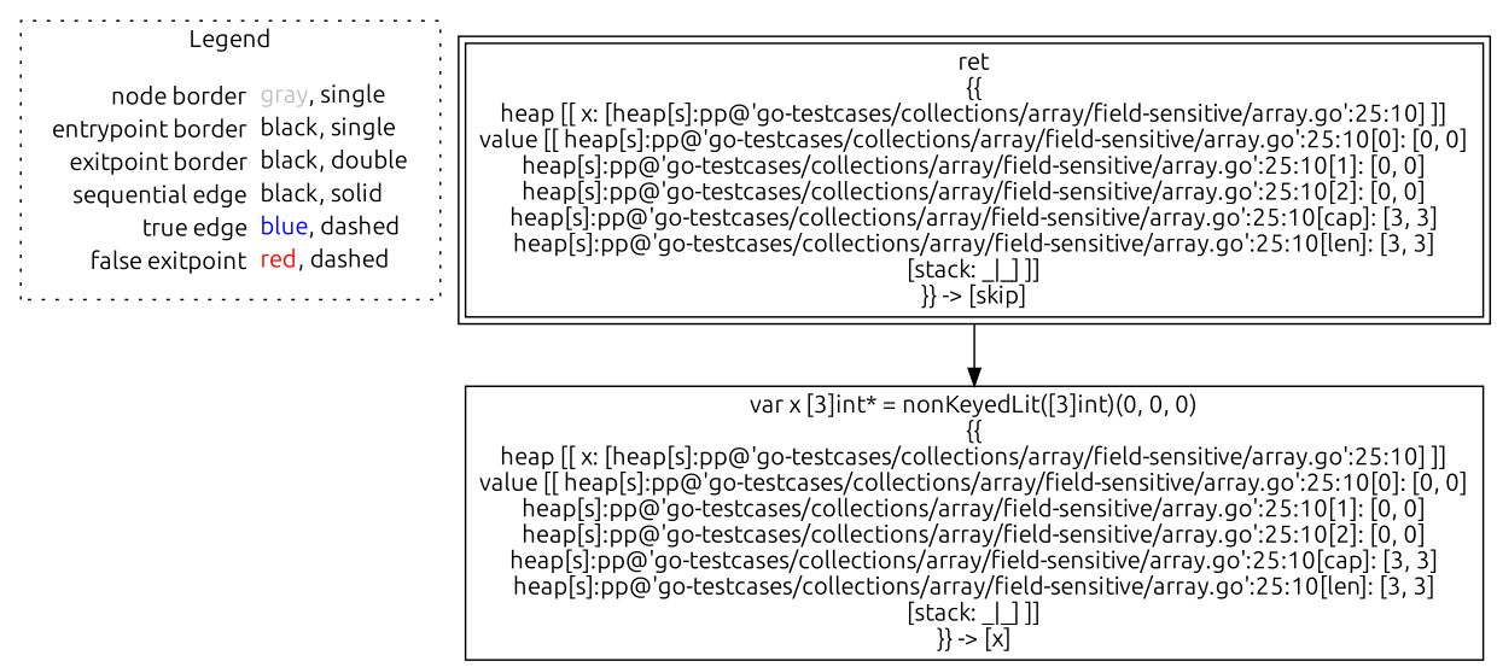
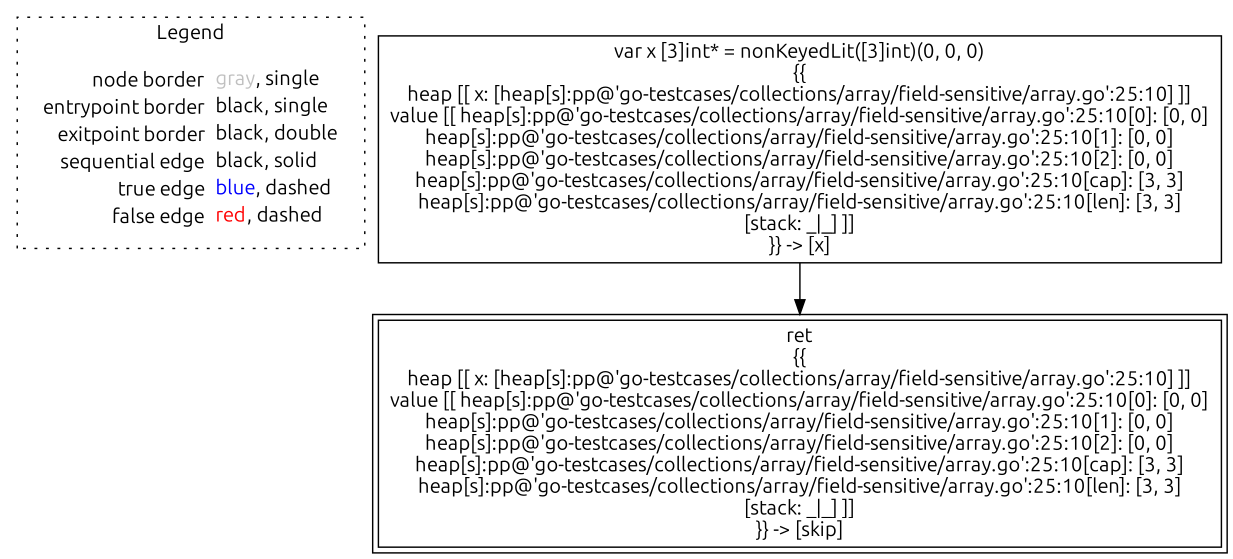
  digraph {
    fontname=Ubuntu
    node [shape=rect fontname=Ubuntu color=black]
-   n1 [label=<<table border="0" cellpadding="2" cellspacing="0" cellborder="0"><tr><td align="right">node border&nbsp;</td><td align="left"><font color="gray">gray</font>, single</td></tr><tr><td align="right">entrypoint border&nbsp;</td><td align="left"><font color="black">black</font>, single</td></tr><tr><td align="right">exitpoint border&nbsp;</td><td align="left"><font color="black">black</font>, double</td></tr><tr><td align="right">sequential edge&nbsp;</td><td align="left"><font color="black">black</font>, solid</td></tr><tr><td align="right">true edge&nbsp;</td><td align="left"><font color="blue">blue</font>, dashed</td></tr><tr><td align="right">false exitpoint&nbsp;</td><td align="left"><font color="red">red</font>, dashed</td></tr></table>> shape=plaintext color=""]
+   n1 [label=<<table border="0" cellpadding="2" cellspacing="0" cellborder="0"><tr><td align="right">node border&nbsp;</td><td align="left"><font color="gray">gray</font>, single</td></tr><tr><td align="right">entrypoint border&nbsp;</td><td align="left"><font color="black">black</font>, single</td></tr><tr><td align="right">exitpoint border&nbsp;</td><td align="left"><font color="black">black</font>, double</td></tr><tr><td align="right">sequential edge&nbsp;</td><td align="left"><font color="black">black</font>, solid</td></tr><tr><td align="right">true edge&nbsp;</td><td align="left"><font color="blue">blue</font>, dashed</td></tr><tr><td align="right">false edge&nbsp;</td><td align="left"><font color="red">red</font>, dashed</td></tr></table>> shape=plaintext color=""]
    n2 [label=<var x [3]int* = nonKeyedLit([3]int)(0, 0, 0)<BR/>{{<BR/>heap [[ x: [heap[s]:pp@'go-testcases/collections/array/field-sensitive/array.go':25:10] ]]<BR/>value [[ heap[s]:pp@'go-testcases/collections/array/field-sensitive/array.go':25:10[0]: [0, 0]<BR/>heap[s]:pp@'go-testcases/collections/array/field-sensitive/array.go':25:10[1]: [0, 0]<BR/>heap[s]:pp@'go-testcases/collections/array/field-sensitive/array.go':25:10[2]: [0, 0]<BR/>heap[s]:pp@'go-testcases/collections/array/field-sensitive/array.go':25:10[cap]: [3, 3]<BR/>heap[s]:pp@'go-testcases/collections/array/field-sensitive/array.go':25:10[len]: [3, 3]<BR/>[stack: _|_] ]]<BR/>}} -&gt; [x]>]
    n3 [label=<ret<BR/>{{<BR/>heap [[ x: [heap[s]:pp@'go-testcases/collections/array/field-sensitive/array.go':25:10] ]]<BR/>value [[ heap[s]:pp@'go-testcases/collections/array/field-sensitive/array.go':25:10[0]: [0, 0]<BR/>heap[s]:pp@'go-testcases/collections/array/field-sensitive/array.go':25:10[1]: [0, 0]<BR/>heap[s]:pp@'go-testcases/collections/array/field-sensitive/array.go':25:10[2]: [0, 0]<BR/>heap[s]:pp@'go-testcases/collections/array/field-sensitive/array.go':25:10[cap]: [3, 3]<BR/>heap[s]:pp@'go-testcases/collections/array/field-sensitive/array.go':25:10[len]: [3, 3]<BR/>[stack: _|_] ]]<BR/>}} -&gt; [skip]> peripheries=2]
    subgraph cluster_1 {
      label=Legend
      style=dotted
      n1
    }
-   n3 -> n2 [color=black fontname=Ubuntu]
+   n2 -> n3 [color=black fontname=Ubuntu]
  }
